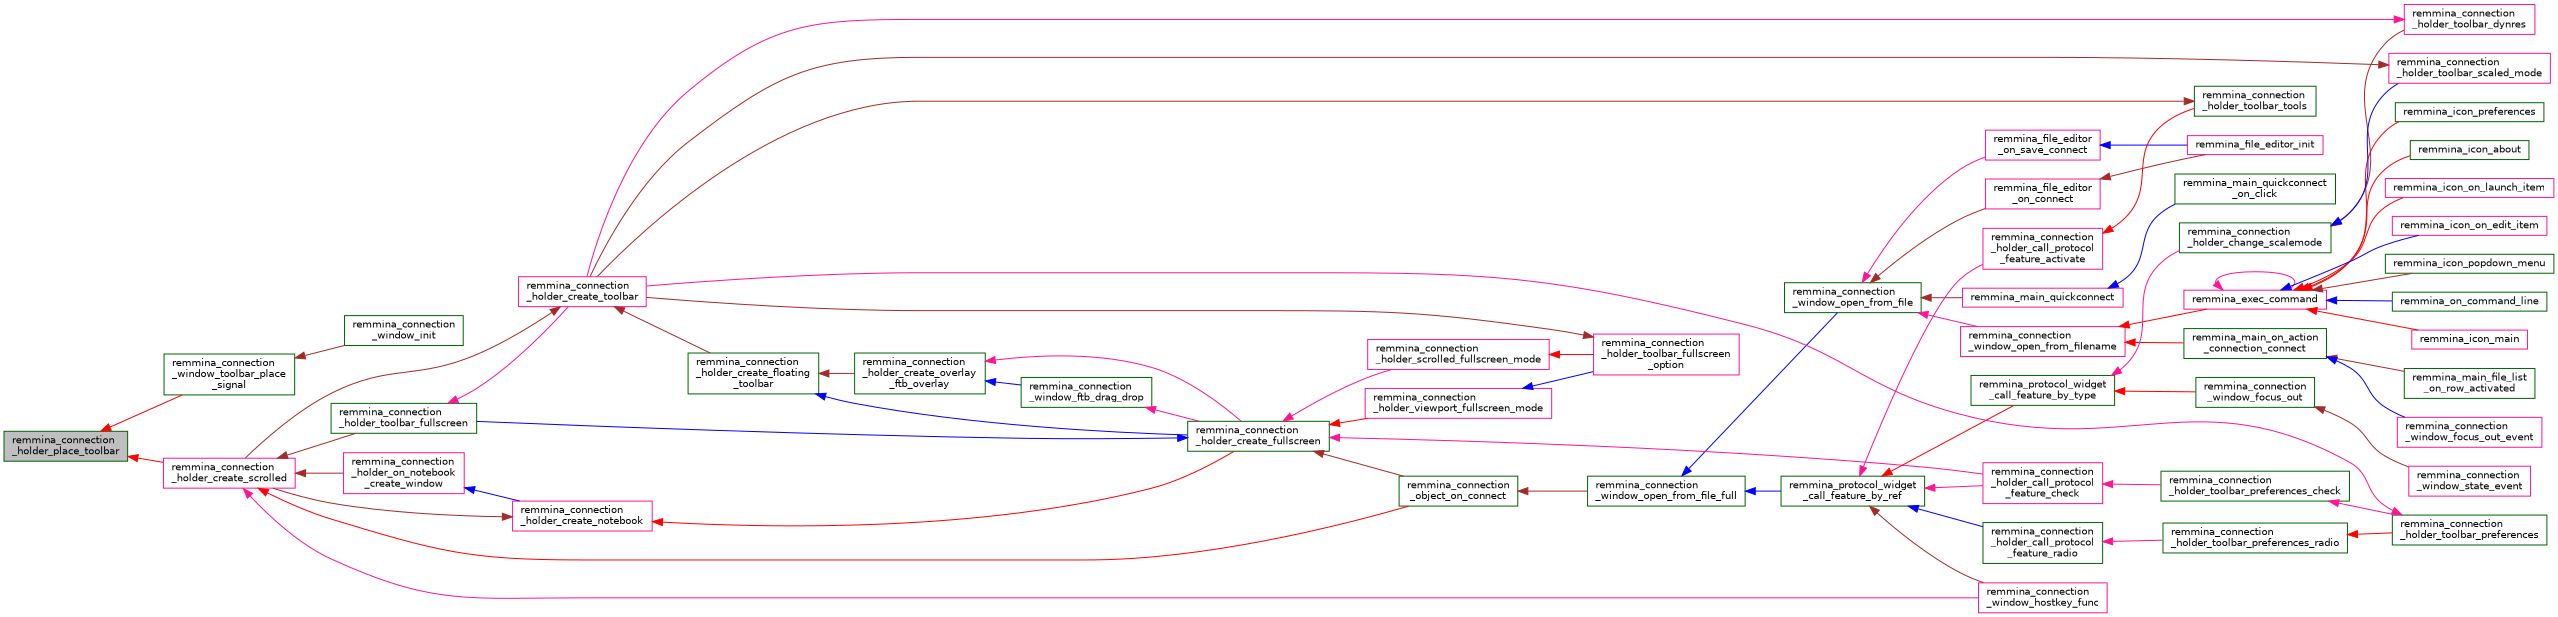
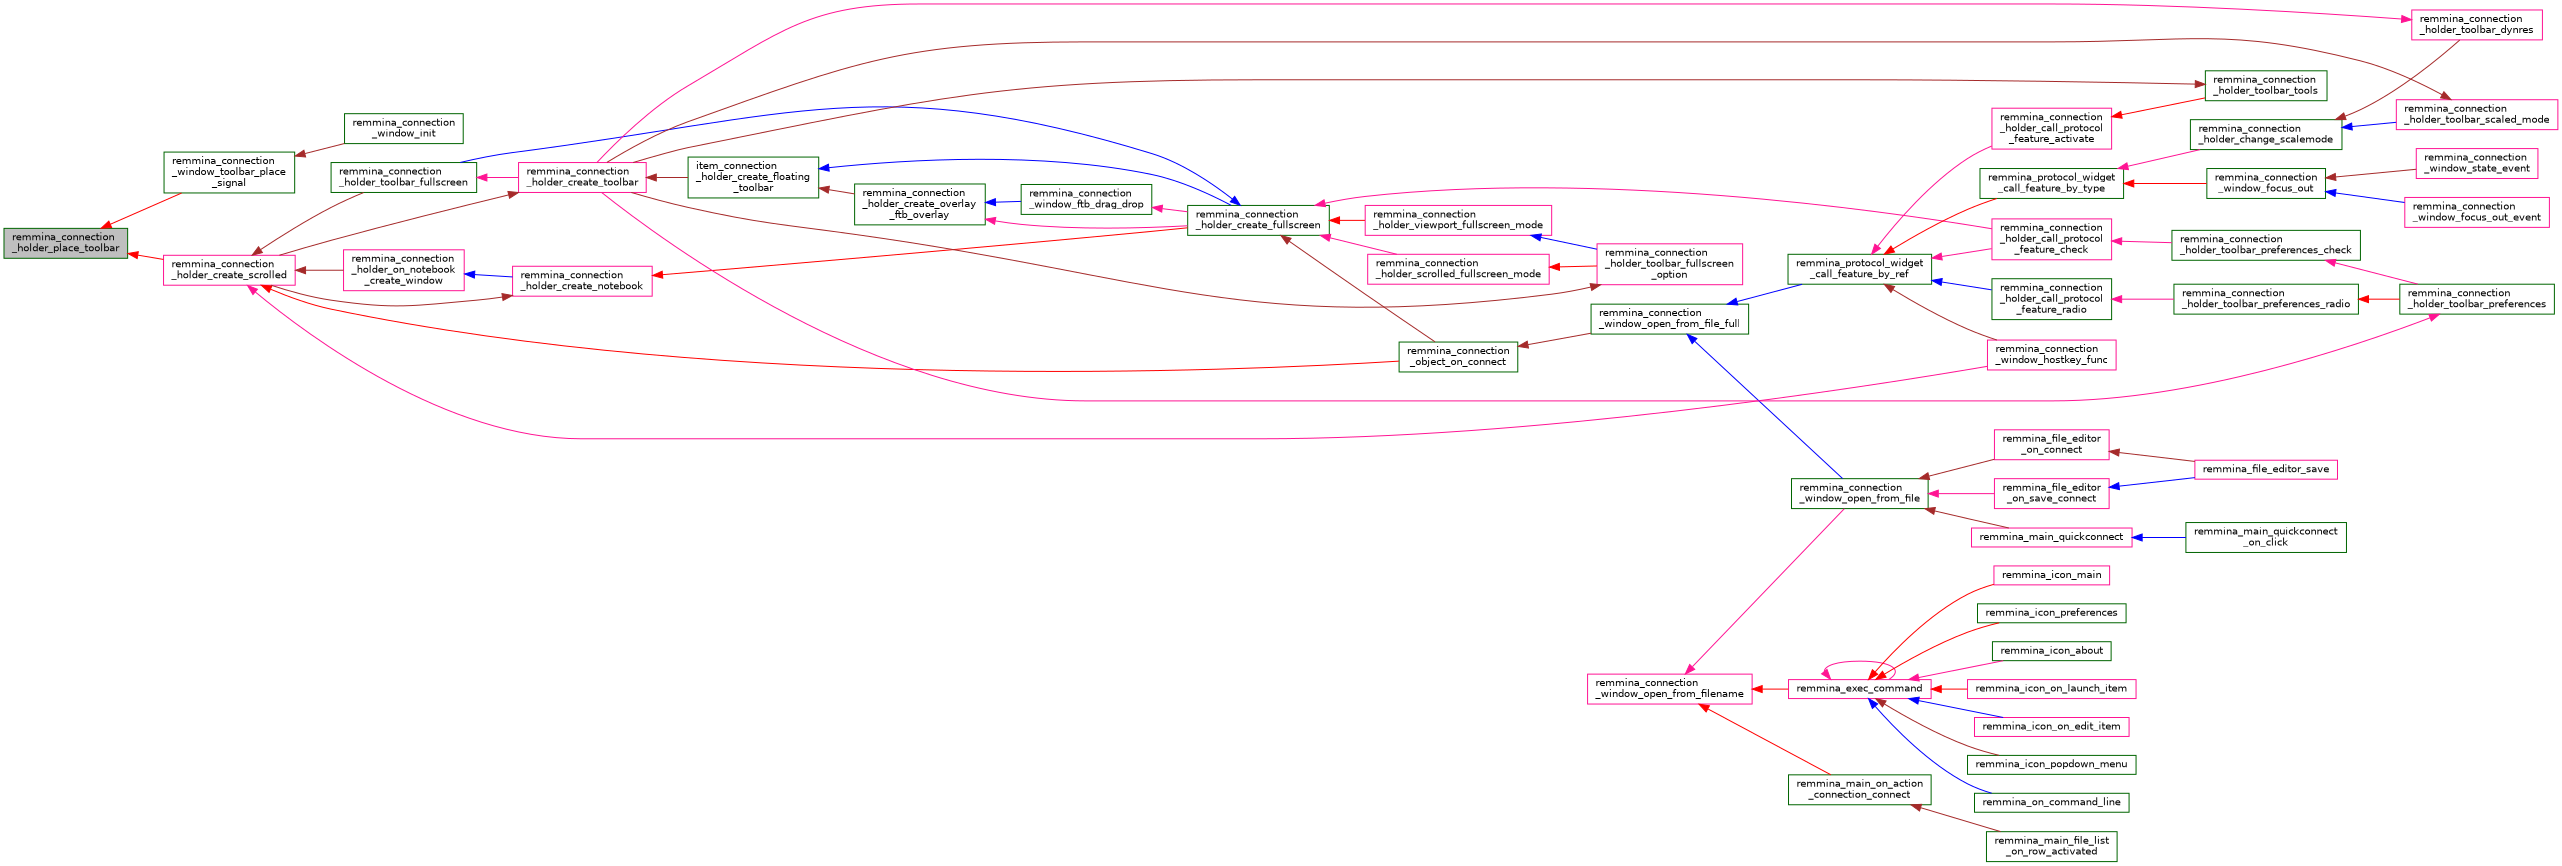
  digraph {
    rankdir=LR
    node [color=darkgreen fillcolor=white fontname=Helvetica fontsize=10 shape=record style=filled]
    edge [color=brown dir=back fontname=Helvetica fontsize=10 labelfontname=Helvetica labelfontsize=10 style=solid]
    n1 [fillcolor=grey75 fontcolor=black height=0.2 label="remmina_connection\l_holder_place_toolbar" width=0.4]
    n2 [height=0.2 label="remmina_connection\l_window_toolbar_place\l_signal" width=0.4]
    n3 [color=deeppink height=0.2 label="remmina_connection\l_holder_create_scrolled" width=0.4]
    n4 [height=0.2 label="remmina_connection\l_window_init" width=0.4]
    n5 [height=0.2 label="remmina_connection\l_holder_toolbar_fullscreen" width=0.4]
    n6 [color=deeppink height=0.2 label="remmina_connection\l_window_hostkey_func" width=0.4]
    n7 [height=0.2 label="remmina_connection\l_object_on_connect" width=0.4]
    n8 [color=deeppink height=0.2 label="remmina_connection\l_holder_on_notebook\l_create_window" width=0.4]
    n9 [color=deeppink height=0.2 label="remmina_connection\l_holder_create_toolbar" width=0.4]
    n10 [height=0.2 label="remmina_connection\l_window_open_from_file_full" width=0.4]
    n11 [color=deeppink height=0.2 label="remmina_connection\l_holder_create_notebook" width=0.4]
-   n12 [height=0.2 label="remmina_connection\l_holder_create_floating\l_toolbar" width=0.4]
+   n12 [height=0.2 label="item_connection\l_holder_create_floating\l_toolbar" width=0.4]
    n13 [height=0.2 label="remmina_connection\l_holder_create_overlay\l_ftb_overlay" width=0.4]
    n14 [height=0.2 label="remmina_connection\l_holder_create_fullscreen" width=0.4]
    n15 [height=0.2 label="remmina_connection\l_window_ftb_drag_drop" width=0.4]
    n16 [color=deeppink height=0.2 label="remmina_connection\l_holder_viewport_fullscreen_mode" width=0.4]
    n17 [color=deeppink height=0.2 label="remmina_connection\l_holder_scrolled_fullscreen_mode" width=0.4]
    n18 [color=deeppink height=0.2 label="remmina_connection\l_holder_call_protocol\l_feature_check" width=0.4]
    n19 [color=deeppink height=0.2 label="remmina_connection\l_holder_toolbar_fullscreen\l_option" width=0.4]
    n20 [height=0.2 label="remmina_connection\l_window_open_from_file" width=0.4]
    n21 [height=0.2 label="remmina_protocol_widget\l_call_feature_by_ref" width=0.4]
    n22 [color=deeppink height=0.2 label="remmina_connection\l_window_open_from_filename" width=0.4]
    n23 [color=deeppink height=0.2 label="remmina_file_editor\l_on_connect" width=0.4]
    n24 [color=deeppink height=0.2 label="remmina_file_editor\l_on_save_connect" width=0.4]
    n25 [color=deeppink height=0.2 label=remmina_main_quickconnect width=0.4]
    n26 [height=0.2 label="remmina_connection\l_holder_call_protocol\l_feature_radio" width=0.4]
    n27 [color=deeppink height=0.2 label="remmina_connection\l_holder_call_protocol\l_feature_activate" width=0.4]
    n28 [height=0.2 label="remmina_protocol_widget\l_call_feature_by_type" width=0.4]
    n29 [color=deeppink height=0.2 label=remmina_exec_command width=0.4]
    n30 [height=0.2 label="remmina_main_on_action\l_connection_connect" width=0.4]
-   n31 [color=deeppink height=0.2 label=remmina_file_editor_init width=0.4]
+   n31 [color=deeppink height=0.2 label=remmina_file_editor_save width=0.4]
    n32 [height=0.2 label="remmina_main_quickconnect\l_on_click" width=0.4]
    n33 [height=0.2 label=remmina_on_command_line width=0.4]
    n34 [color=deeppink height=0.2 label=remmina_icon_main width=0.4]
    n35 [height=0.2 label=remmina_icon_preferences width=0.4]
    n36 [height=0.2 label=remmina_icon_about width=0.4]
    n37 [color=deeppink height=0.2 label=remmina_icon_on_launch_item width=0.4]
    n38 [color=deeppink height=0.2 label=remmina_icon_on_edit_item width=0.4]
    n39 [height=0.2 label=remmina_icon_popdown_menu width=0.4]
    n40 [height=0.2 label="remmina_main_file_list\l_on_row_activated" width=0.4]
    n41 [height=0.2 label="remmina_connection\l_holder_toolbar_preferences_radio" width=0.4]
    n42 [height=0.2 label="remmina_connection\l_holder_toolbar_preferences_check" width=0.4]
    n43 [height=0.2 label="remmina_connection\l_holder_toolbar_tools" width=0.4]
    n44 [height=0.2 label="remmina_connection\l_holder_change_scalemode" width=0.4]
    n45 [height=0.2 label="remmina_connection\l_window_focus_out" width=0.4]
    n46 [height=0.2 label="remmina_connection\l_holder_toolbar_preferences" width=0.4]
    n47 [color=deeppink height=0.2 label="remmina_connection\l_holder_toolbar_dynres" width=0.4]
    n48 [color=deeppink height=0.2 label="remmina_connection\l_holder_toolbar_scaled_mode" width=0.4]
    n49 [color=deeppink height=0.2 label="remmina_connection\l_window_focus_out_event" width=0.4]
    n50 [color=deeppink height=0.2 label="remmina_connection\l_window_state_event" width=0.4]
    n1 -> n2 [color=red]
    n1 -> n3 [color=red]
    n2 -> n4
    n3 -> n5
    n3 -> n6 [color=deeppink]
    n3 -> n7 [color=red]
    n3 -> n8
    n5 -> n9 [color=deeppink]
    n7 -> n10
    n8 -> n11 [color=blue]
    n9 -> n3
    n9 -> n12
    n10 -> n20 [color=blue]
    n10 -> n21 [color=blue]
    n11 -> n3
    n11 -> n14 [color=red]
    n12 -> n13
    n12 -> n14 [color=blue]
    n13 -> n14 [color=deeppink]
    n13 -> n15 [color=blue]
    n14 -> n5 [color=blue]
    n14 -> n7
    n14 -> n16 [color=red]
    n14 -> n17 [color=deeppink]
    n14 -> n18 [color=deeppink]
    n15 -> n14 [color=deeppink]
    n16 -> n19 [color=blue]
    n17 -> n19 [color=red]
    n18 -> n42 [color=deeppink]
    n19 -> n9
-   n20 -> n22 [color=deeppink]
+   n22 -> n20 [color=deeppink]
    n20 -> n23
    n20 -> n24 [color=deeppink]
    n20 -> n25
    n21 -> n6
    n21 -> n18 [color=deeppink]
    n21 -> n26 [color=blue]
    n21 -> n27 [color=deeppink]
    n21 -> n28 [color=red]
    n22 -> n29 [color=red]
    n22 -> n30 [color=red]
    n23 -> n31
    n24 -> n31 [color=blue]
    n25 -> n32 [color=blue]
    n26 -> n41 [color=deeppink]
    n27 -> n43 [color=red]
    n28 -> n44 [color=deeppink]
    n28 -> n45 [color=red]
    n29 -> n29 [color=deeppink]
    n29 -> n33 [color=blue]
    n29 -> n34 [color=red]
    n29 -> n35 [color=red]
-   n29 -> n36 [color=red]
+   n29 -> n36 [color=deeppink]
    n29 -> n37 [color=red]
    n29 -> n38 [color=blue]
    n29 -> n39
    n30 -> n40
    n41 -> n46 [color=red]
    n42 -> n46 [color=deeppink]
    n43 -> n9
    n44 -> n47
    n44 -> n48 [color=blue]
-   n30 -> n49 [color=blue]
+   n45 -> n49 [color=blue]
    n45 -> n50
    n46 -> n9 [color=deeppink]
    n47 -> n9 [color=deeppink]
    n48 -> n9
  }
